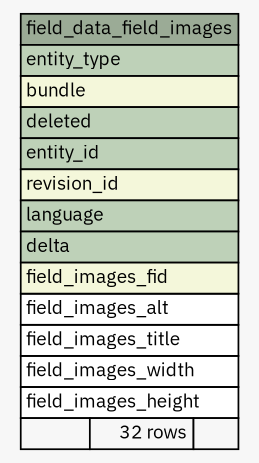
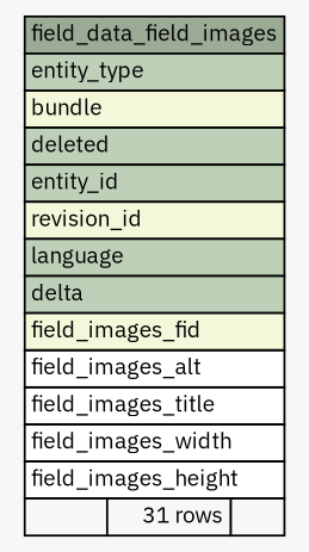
  digraph {
    bgcolor="#f7f7f7"
    fontname="IBM Plex Sans"
    fontsize=11
    nodesep=0.18
    rankdir=RL
    ranksep=0.46
-   n1 [fontname="IBM Plex Sans" fontsize=11 label=<     <TABLE BORDER="0" CELLBORDER="1" CELLSPACING="0" BGCOLOR="#ffffff">       <TR><TD COLSPAN="3" BGCOLOR="#9bab96" ALIGN="CENTER">field_data_field_images</TD></TR>       <TR><TD PORT="entity_type" COLSPAN="3" BGCOLOR="#bed1b8" ALIGN="LEFT">entity_type</TD></TR>       <TR><TD PORT="bundle" COLSPAN="3" BGCOLOR="#f4f7da" ALIGN="LEFT">bundle</TD></TR>       <TR><TD PORT="deleted" COLSPAN="3" BGCOLOR="#bed1b8" ALIGN="LEFT">deleted</TD></TR>       <TR><TD PORT="entity_id" COLSPAN="3" BGCOLOR="#bed1b8" ALIGN="LEFT">entity_id</TD></TR>       <TR><TD PORT="revision_id" COLSPAN="3" BGCOLOR="#f4f7da" ALIGN="LEFT">revision_id</TD></TR>       <TR><TD PORT="language" COLSPAN="3" BGCOLOR="#bed1b8" ALIGN="LEFT">language</TD></TR>       <TR><TD PORT="delta" COLSPAN="3" BGCOLOR="#bed1b8" ALIGN="LEFT">delta</TD></TR>       <TR><TD PORT="field_images_fid" COLSPAN="3" BGCOLOR="#f4f7da" ALIGN="LEFT">field_images_fid</TD></TR>       <TR><TD PORT="field_images_alt" COLSPAN="3" ALIGN="LEFT">field_images_alt</TD></TR>       <TR><TD PORT="field_images_title" COLSPAN="3" ALIGN="LEFT">field_images_title</TD></TR>       <TR><TD PORT="field_images_width" COLSPAN="3" ALIGN="LEFT">field_images_width</TD></TR>       <TR><TD PORT="field_images_height" COLSPAN="3" ALIGN="LEFT">field_images_height</TD></TR>       <TR><TD ALIGN="LEFT" BGCOLOR="#f7f7f7">  </TD><TD ALIGN="RIGHT" BGCOLOR="#f7f7f7">32 rows</TD><TD ALIGN="RIGHT" BGCOLOR="#f7f7f7">  </TD></TR>     </TABLE>> shape=plaintext]
+   n1 [fontname="IBM Plex Sans" fontsize=11 label=<     <TABLE BORDER="0" CELLBORDER="1" CELLSPACING="0" BGCOLOR="#ffffff">       <TR><TD COLSPAN="3" BGCOLOR="#9bab96" ALIGN="CENTER">field_data_field_images</TD></TR>       <TR><TD PORT="entity_type" COLSPAN="3" BGCOLOR="#bed1b8" ALIGN="LEFT">entity_type</TD></TR>       <TR><TD PORT="bundle" COLSPAN="3" BGCOLOR="#f4f7da" ALIGN="LEFT">bundle</TD></TR>       <TR><TD PORT="deleted" COLSPAN="3" BGCOLOR="#bed1b8" ALIGN="LEFT">deleted</TD></TR>       <TR><TD PORT="entity_id" COLSPAN="3" BGCOLOR="#bed1b8" ALIGN="LEFT">entity_id</TD></TR>       <TR><TD PORT="revision_id" COLSPAN="3" BGCOLOR="#f4f7da" ALIGN="LEFT">revision_id</TD></TR>       <TR><TD PORT="language" COLSPAN="3" BGCOLOR="#bed1b8" ALIGN="LEFT">language</TD></TR>       <TR><TD PORT="delta" COLSPAN="3" BGCOLOR="#bed1b8" ALIGN="LEFT">delta</TD></TR>       <TR><TD PORT="field_images_fid" COLSPAN="3" BGCOLOR="#f4f7da" ALIGN="LEFT">field_images_fid</TD></TR>       <TR><TD PORT="field_images_alt" COLSPAN="3" ALIGN="LEFT">field_images_alt</TD></TR>       <TR><TD PORT="field_images_title" COLSPAN="3" ALIGN="LEFT">field_images_title</TD></TR>       <TR><TD PORT="field_images_width" COLSPAN="3" ALIGN="LEFT">field_images_width</TD></TR>       <TR><TD PORT="field_images_height" COLSPAN="3" ALIGN="LEFT">field_images_height</TD></TR>       <TR><TD ALIGN="LEFT" BGCOLOR="#f7f7f7">  </TD><TD ALIGN="RIGHT" BGCOLOR="#f7f7f7">31 rows</TD><TD ALIGN="RIGHT" BGCOLOR="#f7f7f7">  </TD></TR>     </TABLE>> shape=plaintext]
  }
